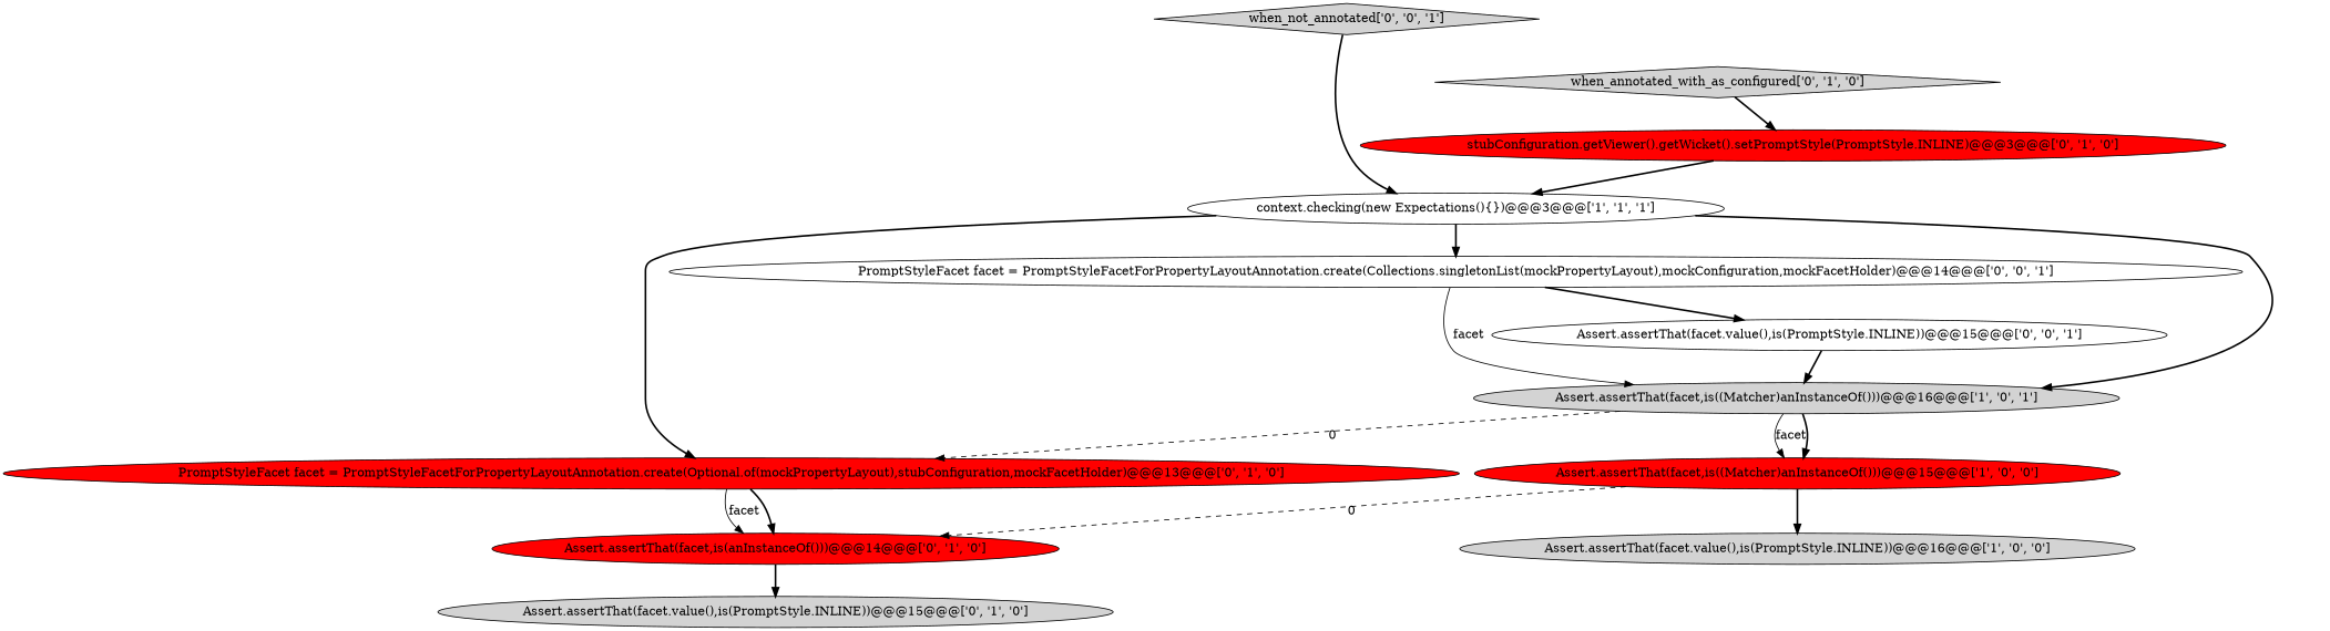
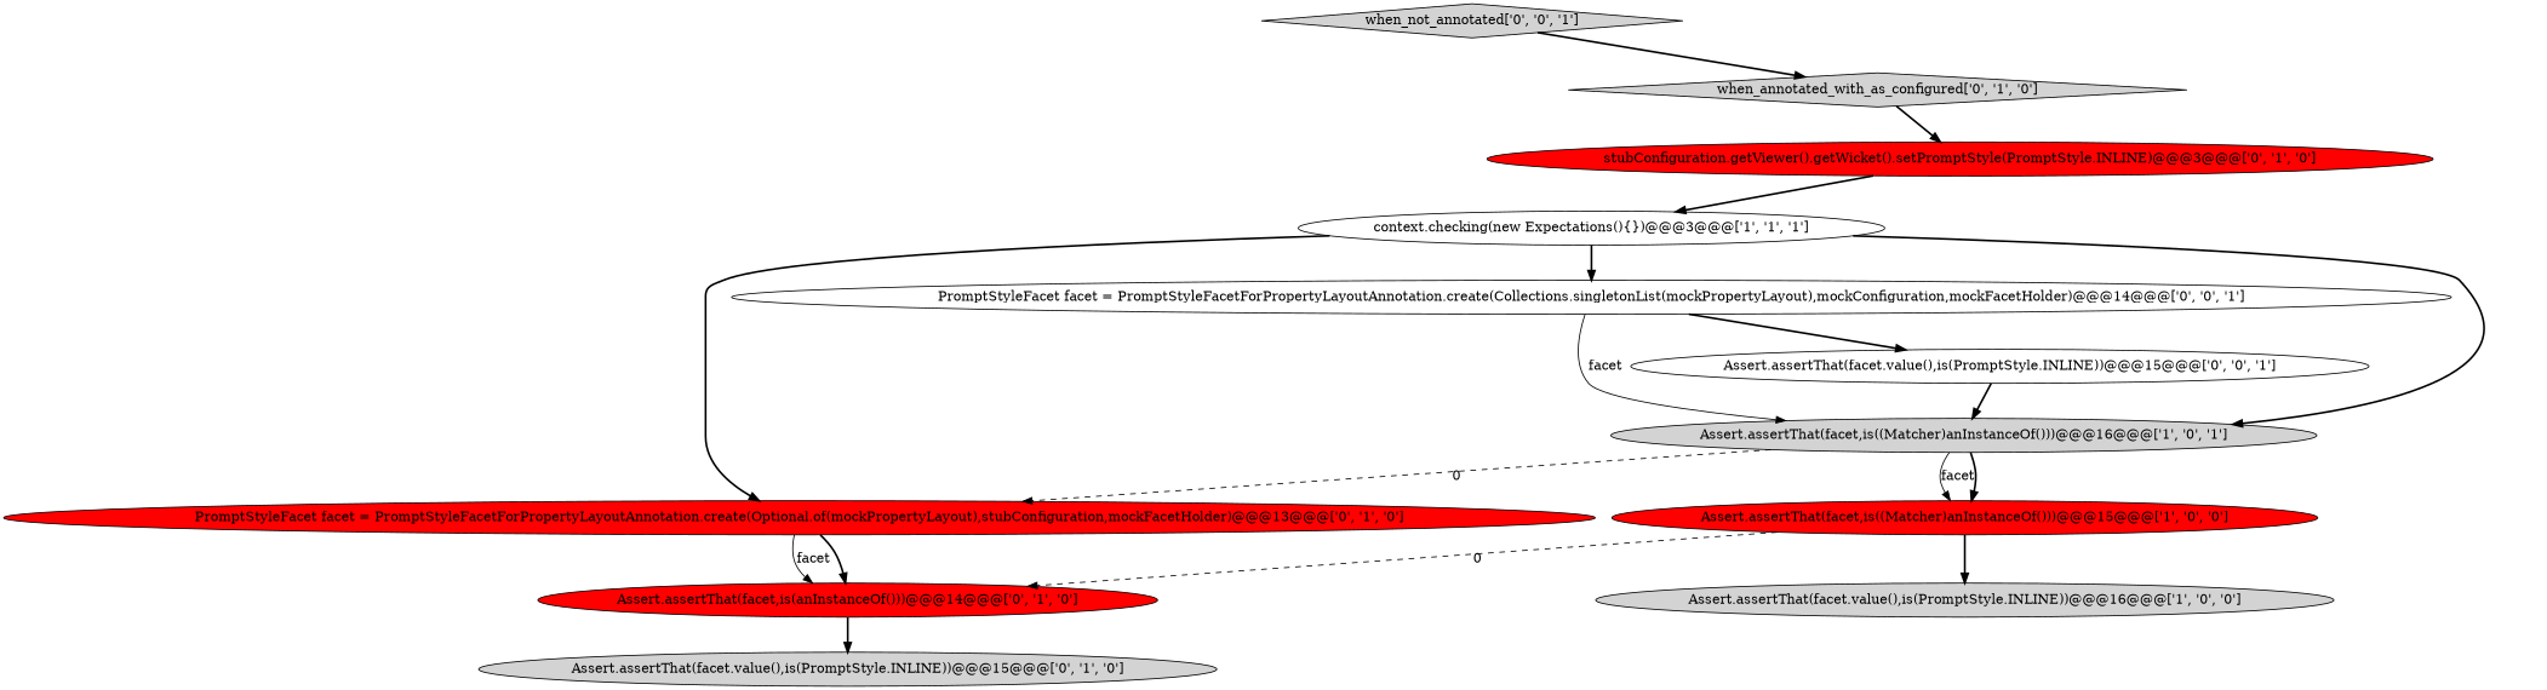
  digraph {
    node [fillcolor=lightgray shape=ellipse style=filled]
    edge [style=bold]
    n1 [label="Assert.assertThat(facet.value(),is(PromptStyle.INLINE))@@@16@@@['1', '0', '0']"]
    n2 [fillcolor=white label="context.checking(new Expectations(){})@@@3@@@['1', '1', '1']"]
    n3 [label="Assert.assertThat(facet,is((Matcher)anInstanceOf()))@@@16@@@['1', '0', '1']"]
    n4 [fillcolor=red label="PromptStyleFacet facet = PromptStyleFacetForPropertyLayoutAnnotation.create(Optional.of(mockPropertyLayout),stubConfiguration,mockFacetHolder)@@@13@@@['0', '1', '0']"]
    n5 [fillcolor=white label="PromptStyleFacet facet = PromptStyleFacetForPropertyLayoutAnnotation.create(Collections.singletonList(mockPropertyLayout),mockConfiguration,mockFacetHolder)@@@14@@@['0', '0', '1']"]
    n6 [fillcolor=red label="Assert.assertThat(facet,is((Matcher)anInstanceOf()))@@@15@@@['1', '0', '0']"]
    n7 [fillcolor=red label="Assert.assertThat(facet,is(anInstanceOf()))@@@14@@@['0', '1', '0']"]
    n8 [fillcolor=white label="Assert.assertThat(facet.value(),is(PromptStyle.INLINE))@@@15@@@['0', '0', '1']"]
    n9 [label="when_annotated_with_as_configured['0', '1', '0']" shape=diamond]
    n10 [fillcolor=red label="stubConfiguration.getViewer().getWicket().setPromptStyle(PromptStyle.INLINE)@@@3@@@['0', '1', '0']"]
    n11 [label="Assert.assertThat(facet.value(),is(PromptStyle.INLINE))@@@15@@@['0', '1', '0']"]
    n12 [label="when_not_annotated['0', '0', '1']" shape=diamond]
    n2 -> n3
    n2 -> n4
    n2 -> n5
    n3 -> n4 [label=0 style=dashed]
    n3 -> n6 [label=facet style=solid]
    n3 -> n6
    n4 -> n7
    n4 -> n7 [label=facet style=solid]
    n5 -> n3 [label=facet style=solid]
    n5 -> n8
    n6 -> n1
    n6 -> n7 [label=0 style=dashed]
    n7 -> n11
    n8 -> n3
    n9 -> n10
    n10 -> n2
-   n12 -> n2
+   n12 -> n9
  }
